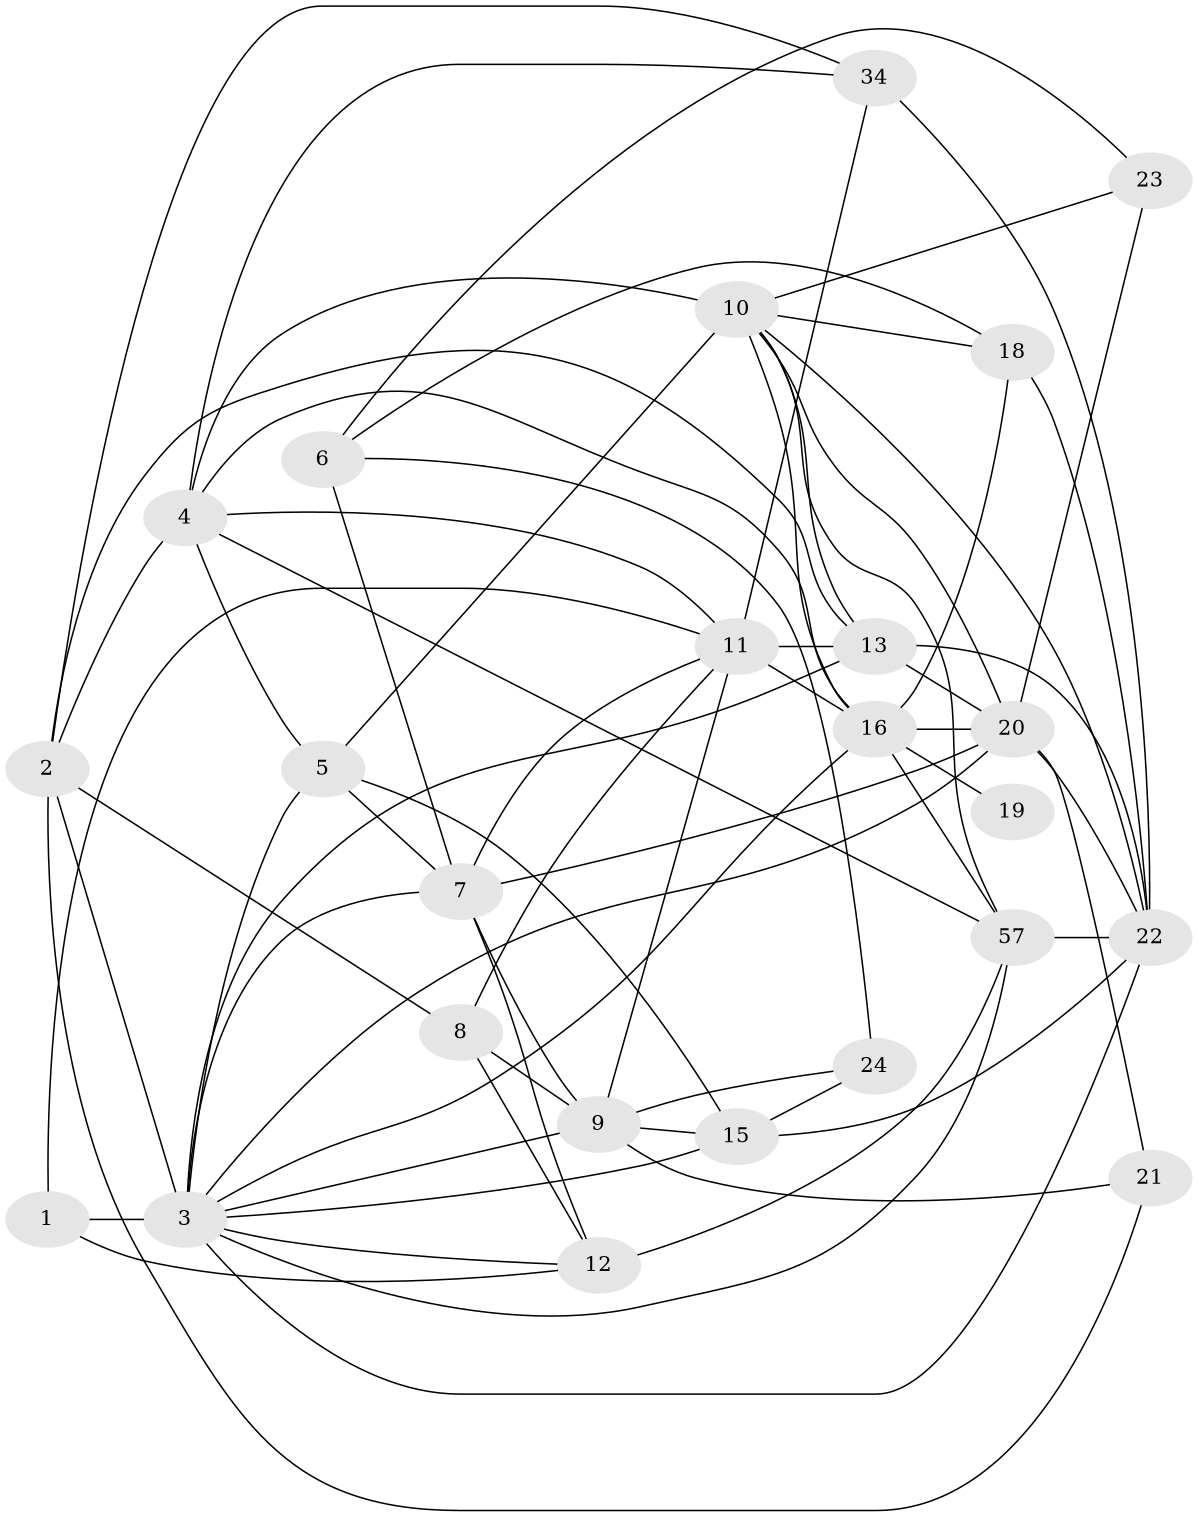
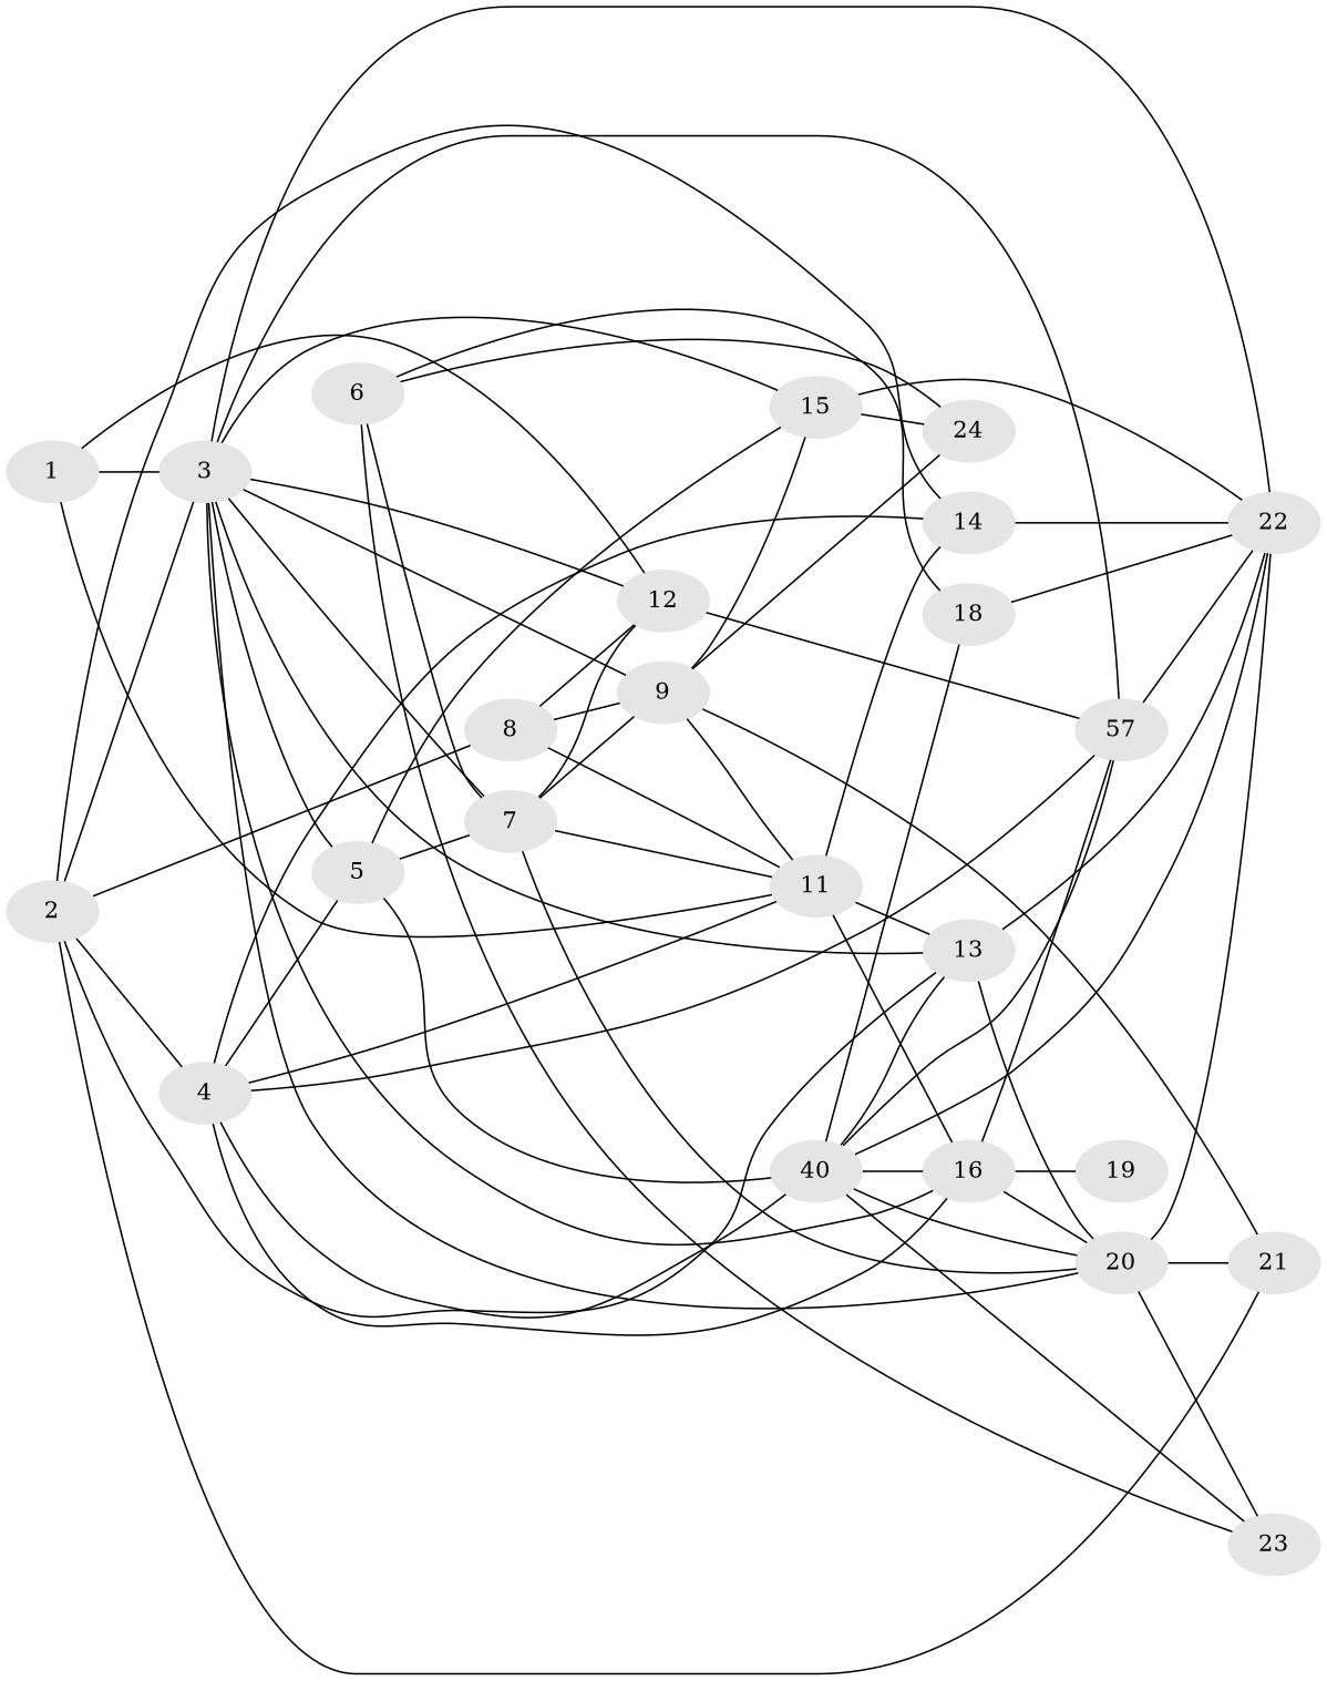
  graph {
    rankdir=LR
    node [color=gray90 style=filled]
    edge [weight=1.0]
    1
    3
    11
    12
    13
    5
    7
    9
    16
    n10 [label=57]
    20
    22
    15
-   14 [label=34]
+   14
    2
    4
    8
    21
-   10
+   10 [label=40]
    24
    18
    19
    23
    6
    1 -- 3 [weight=2.0]
    1 -- 11 [weight=2.0]
    1 -- 12 [weight=2.0]
    3 -- 12 [weight=2.0]
    3 -- 13
    3 -- 5
    3 -- 7
    3 -- 9 [weight=2.0]
    3 -- 16
    3 -- n10
    3 -- 20
    3 -- 22 [weight=4.0]
    3 -- 15 [weight=3.0]
    11 -- 13 [weight=2.0]
    11 -- 16 [weight=2.0]
    11 -- 14
    12 -- n10
    13 -- 20
    13 -- 22
    5 -- 7 [weight=2.0]
    5 -- 15
    5 -- 10
    7 -- 11 [weight=2.0]
    7 -- 12
    7 -- 9
    7 -- 20 [weight=2.0]
    9 -- 11
    9 -- 15
    9 -- 21
    9 -- 24 [weight=2.0]
    16 -- n10
    16 -- 20 [weight=2.0]
-   16 -- 18
    16 -- 19 [weight=2.0]
    n10 -- 22
    20 -- 22
    20 -- 21 [weight=2.0]
    20 -- 23
    15 -- 22 [weight=2.0]
    15 -- 24
    14 -- 22
    2 -- 3
    2 -- 13
    2 -- 14
    2 -- 4
    2 -- 8
    2 -- 21
    4 -- 11 [weight=2.0]
    4 -- 5
    4 -- 16
    4 -- n10
    4 -- 14
    4 -- 10
    8 -- 11
    8 -- 12
    8 -- 9
    10 -- 13
    10 -- 16
    10 -- n10
    10 -- 20 [weight=2.0]
    10 -- 22 [weight=2.0]
    10 -- 18
    10 -- 23
    18 -- 22
    6 -- 7 [weight=2.0]
    6 -- 24
    6 -- 18
    6 -- 23
  }
